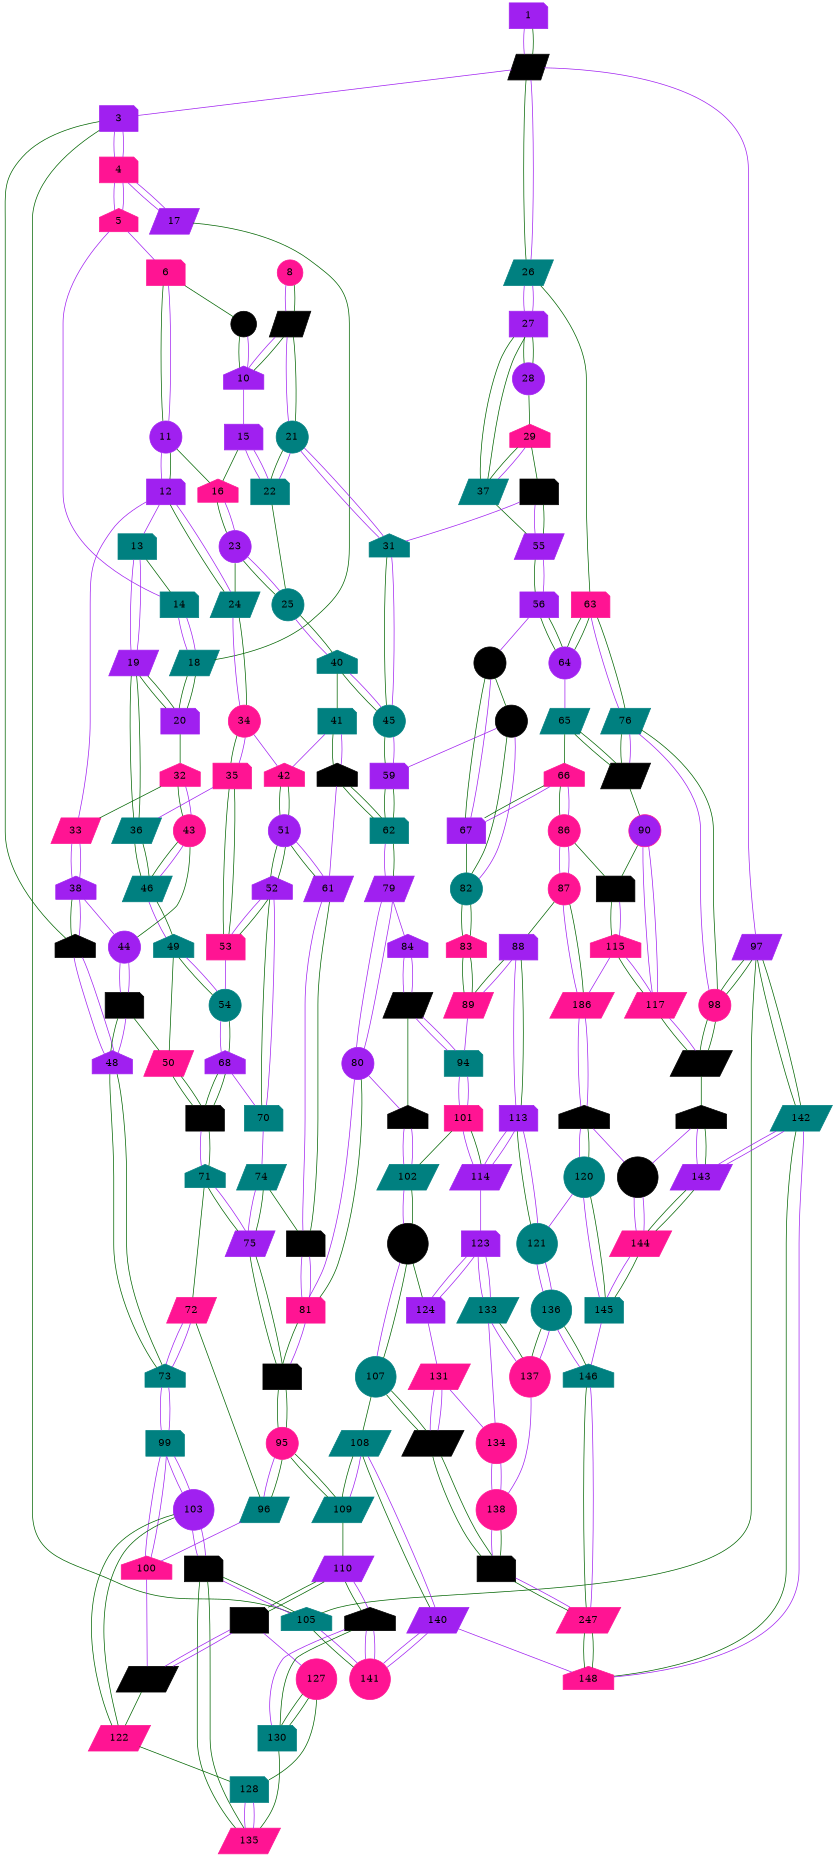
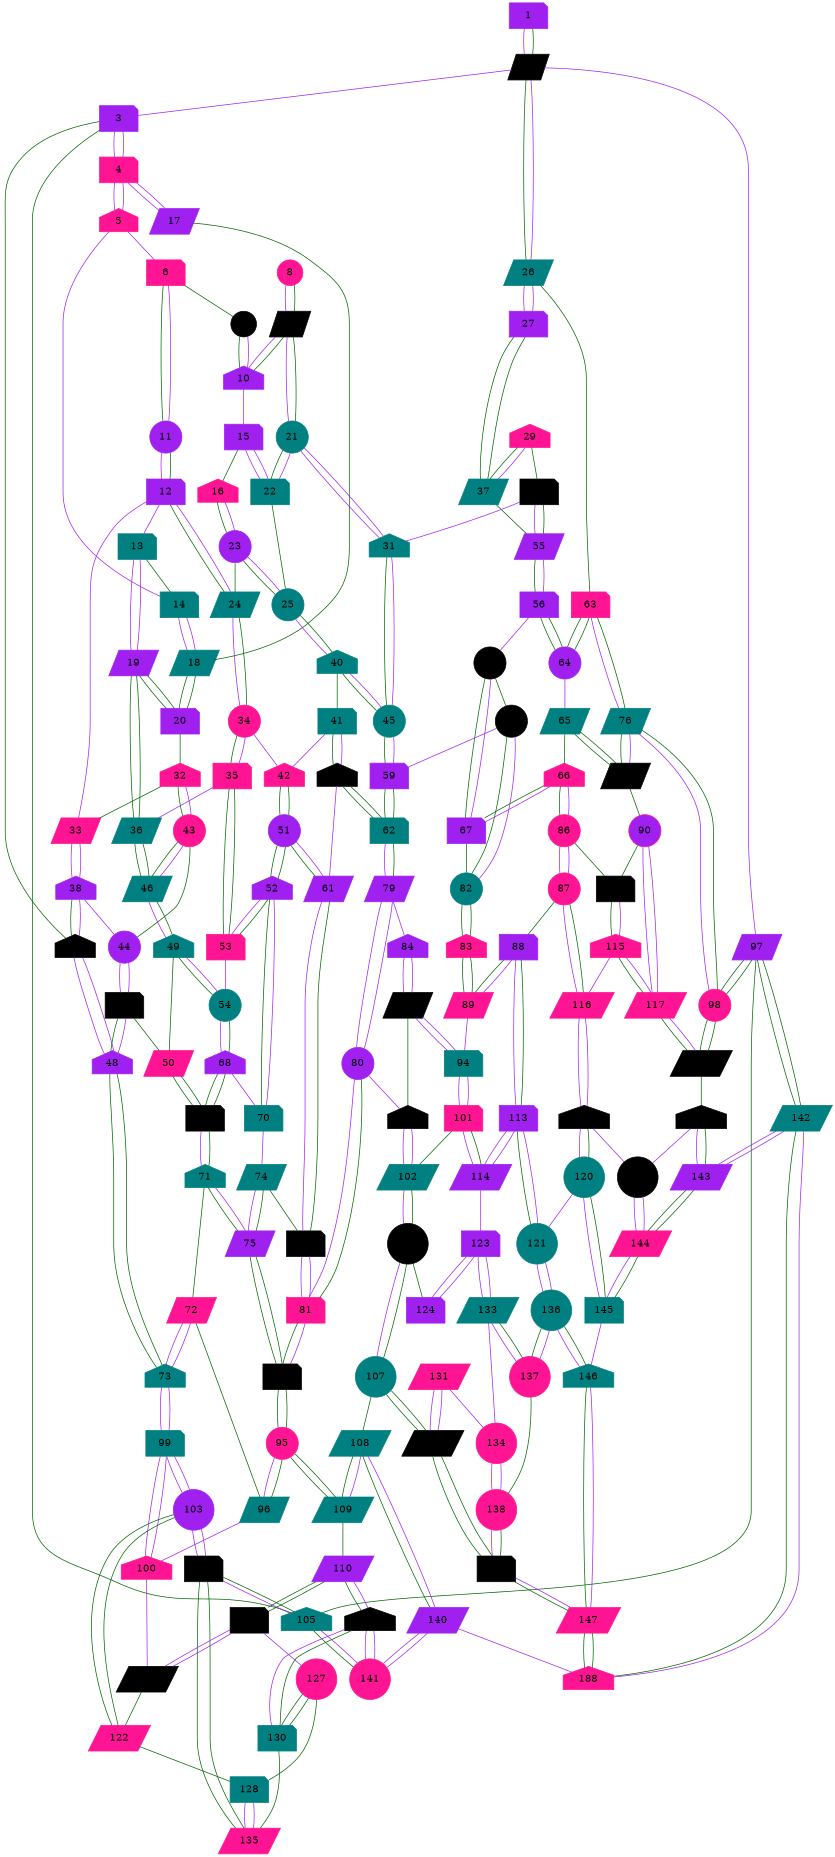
  graph {
    node [color=teal shape=parallelogram style=filled]
    edge [color=purple]
    1 [color=purple shape=note]
    2 [color=black]
    3 [color=purple shape=note]
    26
    97 [color=purple]
    8 [color=deeppink shape=circle]
    9 [color=black]
    4 [color=deeppink shape=note]
    39 [color=black shape=house]
    105 [shape=house]
    27 [color=purple shape=note]
    63 [color=deeppink shape=note]
    98 [color=deeppink shape=circle]
    142
    5 [color=deeppink shape=house]
    17 [color=purple]
    48 [color=purple shape=house]
    141 [color=deeppink shape=circle]
    6 [color=deeppink shape=note]
    14 [shape=note]
    18
    7 [color=black shape=circle]
    11 [color=purple shape=circle]
    10 [color=purple shape=house]
    12 [color=purple shape=note]
    16 [color=deeppink shape=house]
    15 [color=purple shape=note]
    21 [shape=circle]
-   28 [color=purple shape=circle]
    29 [color=deeppink shape=house]
    22 [shape=note]
    31 [shape=house]
    13 [shape=note]
    24
    33 [color=deeppink]
    23 [color=purple shape=circle]
    19 [color=purple]
    34 [color=deeppink shape=circle]
    20 [color=purple shape=note]
    36
    25 [shape=circle]
    38 [color=purple shape=house]
    32 [color=deeppink shape=house]
    46
    43 [color=deeppink shape=circle]
    45 [shape=circle]
    40 [shape=house]
    35 [color=deeppink shape=note]
    42 [color=deeppink shape=house]
    41 [shape=note]
    37
    64 [color=purple shape=circle]
    76
    55 [color=purple]
    30 [color=black shape=note]
    56 [color=purple shape=note]
    59 [color=purple shape=note]
    44 [color=purple shape=circle]
    53 [color=deeppink shape=note]
    51 [color=purple shape=circle]
    54 [shape=circle]
    49 [shape=house]
    47 [color=black shape=note]
    73 [shape=house]
    60 [color=black shape=house]
    61 [color=purple]
    62 [shape=note]
    52 [color=purple shape=house]
    50 [color=deeppink]
    69 [color=black shape=note]
    99 [shape=note]
    68 [color=purple shape=house]
    71 [shape=house]
    70 [shape=note]
    78 [color=black shape=note]
    74
    57 [color=black shape=circle]
    58 [color=black shape=circle]
    67 [color=purple shape=note]
    65
    82 [shape=circle]
    83 [color=deeppink shape=house]
    79 [color=purple]
    81 [color=deeppink shape=note]
    80 [color=purple shape=circle]
    84 [color=purple shape=house]
    77 [color=black]
    66 [color=deeppink shape=house]
    86 [color=deeppink shape=circle]
    90 [color=deeppink fillcolor=purple shape=circle]
    87 [color=deeppink shape=circle]
    91 [color=black shape=note]
    72 [color=deeppink]
    75 [color=purple]
    96
    85 [color=black shape=note]
    100 [color=deeppink shape=house]
    103 [color=purple shape=circle]
    95 [color=deeppink shape=circle]
    118 [color=black]
    117 [color=deeppink]
    93 [color=black shape=house]
    92 [color=black]
    102
    89 [color=deeppink]
    94 [shape=note]
    109
    88 [color=purple shape=note]
-   116 [color=deeppink label=186]
+   116 [color=deeppink]
    115 [color=deeppink shape=house]
    113 [color=purple shape=note]
    119 [color=black shape=house]
    114 [color=purple]
    121 [shape=circle]
    101 [color=deeppink shape=note]
    106 [color=black shape=circle]
    110 [color=purple]
    112 [color=black]
    143 [color=purple]
-   148 [color=deeppink shape=house]
+   148 [color=deeppink shape=house label=188]
    125 [color=black shape=house]
    104 [color=black shape=note]
    122 [color=deeppink]
    123 [color=purple shape=note]
    107 [shape=circle]
    124 [color=purple shape=note]
    135 [color=deeppink]
    128 [shape=note]
    108
    132 [color=black]
    131 [color=deeppink]
    140 [color=purple]
    139 [color=black shape=note]
    111 [color=black shape=note]
    129 [color=black shape=house]
    127 [color=deeppink shape=circle]
    130 [shape=note]
    136 [shape=circle]
    133
    120 [shape=circle]
    126 [color=black shape=circle]
    145 [shape=note]
    144 [color=deeppink]
    146 [shape=house]
    137 [color=deeppink shape=circle]
    134 [color=deeppink shape=circle]
    138 [color=deeppink shape=circle]
-   147 [color=deeppink label=247]
+   147 [color=deeppink]
    1 -- 2
    1 -- 2 [color=darkgreen]
    2 -- 3
    2 -- 26 [color=darkgreen]
    2 -- 26
    2 -- 97
    3 -- 4
    3 -- 4
    3 -- 39 [color=darkgreen]
    3 -- 105 [color=darkgreen]
    26 -- 27
    26 -- 27
    26 -- 63 [color=darkgreen]
    97 -- 105 [color=darkgreen]
    97 -- 98 [color=darkgreen]
    97 -- 98 [color=darkgreen]
    97 -- 142 [color=darkgreen]
    97 -- 142 [color=darkgreen]
    8 -- 9
    8 -- 9 [color=darkgreen]
    9 -- 10
    9 -- 10 [color=darkgreen]
    9 -- 21
    9 -- 21 [color=darkgreen]
    4 -- 5
    4 -- 5
    4 -- 17
    4 -- 17
    39 -- 48
    39 -- 48
    105 -- 141 [color=darkgreen]
    105 -- 141
-   27 -- 28 [color=darkgreen]
-   27 -- 28 [color=darkgreen]
    27 -- 37 [color=darkgreen]
    27 -- 37 [color=darkgreen]
    63 -- 64 [color=darkgreen]
    63 -- 64 [color=darkgreen]
    63 -- 76
    63 -- 76 [color=darkgreen]
    98 -- 118 [color=darkgreen]
    98 -- 118 [color=darkgreen]
    142 -- 143
    142 -- 143
    142 -- 148 [color=darkgreen]
    142 -- 148
    5 -- 6
    5 -- 14
    17 -- 18 [color=darkgreen]
    48 -- 73 [color=darkgreen]
    48 -- 73 [color=darkgreen]
    6 -- 7 [color=darkgreen]
    6 -- 11 [color=darkgreen]
    6 -- 11
    14 -- 18
    14 -- 18
    18 -- 20 [color=darkgreen]
    18 -- 20 [color=darkgreen]
    7 -- 10 [color=darkgreen]
    7 -- 10
    11 -- 12
    11 -- 12 [color=darkgreen]
-   11 -- 16 [color=darkgreen]
    10 -- 15
    12 -- 13
    12 -- 24 [color=darkgreen]
    12 -- 24
    12 -- 33
    16 -- 23 [color=darkgreen]
    16 -- 23
    15 -- 16 [color=darkgreen]
    15 -- 22
    15 -- 22
    21 -- 22 [color=darkgreen]
    21 -- 22
    21 -- 31
    21 -- 31
-   28 -- 29 [color=darkgreen]
    29 -- 37 [color=darkgreen]
    29 -- 37
    29 -- 30 [color=darkgreen]
    22 -- 25 [color=darkgreen]
    31 -- 45 [color=darkgreen]
    31 -- 45
    13 -- 14 [color=darkgreen]
    13 -- 19
    13 -- 19
    24 -- 34
    24 -- 34 [color=darkgreen]
    33 -- 38
    33 -- 38
    23 -- 24 [color=darkgreen]
    23 -- 25 [color=darkgreen]
    23 -- 25
    19 -- 20 [color=darkgreen]
    19 -- 20 [color=darkgreen]
    19 -- 36 [color=darkgreen]
    19 -- 36 [color=darkgreen]
    34 -- 35 [color=darkgreen]
    34 -- 35
    34 -- 42
    20 -- 32 [color=darkgreen]
    36 -- 46 [color=darkgreen]
    36 -- 46 [color=darkgreen]
    25 -- 40
    25 -- 40 [color=darkgreen]
    38 -- 39 [color=darkgreen]
    38 -- 39
    38 -- 44
    32 -- 33 [color=darkgreen]
    32 -- 43 [color=darkgreen]
    32 -- 43
    46 -- 49
    46 -- 49 [color=darkgreen]
    43 -- 46 [color=darkgreen]
    43 -- 46
    43 -- 44 [color=darkgreen]
    45 -- 59 [color=darkgreen]
    45 -- 59
    40 -- 45 [color=darkgreen]
    40 -- 45
    40 -- 41 [color=darkgreen]
    35 -- 36
    35 -- 53 [color=darkgreen]
    35 -- 53 [color=darkgreen]
    42 -- 51 [color=darkgreen]
    42 -- 51 [color=darkgreen]
    41 -- 42
    41 -- 60 [color=darkgreen]
    41 -- 60
    37 -- 55 [color=darkgreen]
    64 -- 65
    76 -- 98
    76 -- 98 [color=darkgreen]
    76 -- 77 [color=darkgreen]
    76 -- 77
    55 -- 56 [color=darkgreen]
    55 -- 56
    30 -- 31
    30 -- 55
    30 -- 55 [color=darkgreen]
    56 -- 64 [color=darkgreen]
    56 -- 64 [color=darkgreen]
    56 -- 57
    59 -- 62 [color=darkgreen]
    59 -- 62 [color=darkgreen]
    44 -- 47
    44 -- 47
    53 -- 54
    51 -- 61 [color=darkgreen]
    51 -- 61
    51 -- 52 [color=darkgreen]
    51 -- 52 [color=darkgreen]
    54 -- 68
    54 -- 68 [color=darkgreen]
    49 -- 54 [color=darkgreen]
    49 -- 54
    49 -- 50 [color=darkgreen]
    47 -- 48 [color=darkgreen]
    47 -- 48
    47 -- 50 [color=darkgreen]
    73 -- 99
    73 -- 99
    60 -- 61
    60 -- 62 [color=darkgreen]
    60 -- 62 [color=darkgreen]
    61 -- 78
    61 -- 78 [color=darkgreen]
    62 -- 79
    62 -- 79 [color=darkgreen]
    52 -- 53
    52 -- 53 [color=darkgreen]
    52 -- 70 [color=darkgreen]
    52 -- 70
    50 -- 69 [color=darkgreen]
    50 -- 69 [color=darkgreen]
    69 -- 71
    69 -- 71 [color=darkgreen]
    99 -- 100
    99 -- 100
    99 -- 103
    99 -- 103
    68 -- 69 [color=darkgreen]
    68 -- 69 [color=darkgreen]
    68 -- 70
    71 -- 72 [color=darkgreen]
    71 -- 75 [color=darkgreen]
    71 -- 75
    70 -- 74
    78 -- 81
    78 -- 81
    74 -- 78 [color=darkgreen]
    74 -- 75
    74 -- 75 [color=darkgreen]
    57 -- 58 [color=darkgreen]
    57 -- 67 [color=darkgreen]
    57 -- 67
    58 -- 59
    58 -- 82 [color=darkgreen]
    58 -- 82
    67 -- 82 [color=darkgreen]
    65 -- 77 [color=darkgreen]
    65 -- 77 [color=darkgreen]
    65 -- 66 [color=darkgreen]
    82 -- 83 [color=darkgreen]
    82 -- 83 [color=darkgreen]
    83 -- 89 [color=darkgreen]
    83 -- 89 [color=darkgreen]
    79 -- 80
    79 -- 80
    79 -- 84
    81 -- 85 [color=darkgreen]
    81 -- 85
    80 -- 81
    80 -- 81 [color=darkgreen]
    80 -- 93
    84 -- 92
    84 -- 92
    77 -- 90 [color=darkgreen]
    66 -- 67 [color=darkgreen]
    66 -- 67
    66 -- 86 [color=darkgreen]
    66 -- 86
    86 -- 87
    86 -- 87
    86 -- 91 [color=darkgreen]
    90 -- 91 [color=darkgreen]
    90 -- 117
    90 -- 117
    87 -- 88 [color=darkgreen]
    87 -- 116
    87 -- 116 [color=darkgreen]
    91 -- 115 [color=darkgreen]
    91 -- 115
    72 -- 73
    72 -- 73
    72 -- 96 [color=darkgreen]
    75 -- 85 [color=darkgreen]
    75 -- 85 [color=darkgreen]
    96 -- 100
    85 -- 95 [color=darkgreen]
    85 -- 95 [color=darkgreen]
    100 -- 112
    103 -- 104
    103 -- 104
    103 -- 122 [color=darkgreen]
    103 -- 122 [color=darkgreen]
    95 -- 96
    95 -- 96 [color=darkgreen]
    95 -- 109 [color=darkgreen]
    95 -- 109 [color=darkgreen]
    118 -- 125 [color=darkgreen]
    117 -- 118 [color=darkgreen]
    117 -- 118
    93 -- 102
    93 -- 102
    92 -- 93 [color=darkgreen]
    92 -- 94
    92 -- 94
    102 -- 106
    102 -- 106 [color=darkgreen]
    89 -- 94
    94 -- 101
    94 -- 101
    109 -- 110 [color=darkgreen]
    88 -- 89 [color=darkgreen]
    88 -- 89
    88 -- 113
    88 -- 113 [color=darkgreen]
    116 -- 119
    116 -- 119
    115 -- 117 [color=darkgreen]
    115 -- 117
    115 -- 116
    113 -- 114
    113 -- 114
    113 -- 121 [color=darkgreen]
    113 -- 121
    119 -- 120
    119 -- 120 [color=darkgreen]
    119 -- 126
    114 -- 123
    121 -- 136
    121 -- 136
    101 -- 102 [color=darkgreen]
    101 -- 114
    101 -- 114 [color=darkgreen]
    106 -- 107
    106 -- 107 [color=darkgreen]
    106 -- 124 [color=darkgreen]
    110 -- 111 [color=darkgreen]
    110 -- 111 [color=darkgreen]
    110 -- 129 [color=darkgreen]
    110 -- 129
    112 -- 122 [color=darkgreen]
    143 -- 144 [color=darkgreen]
    143 -- 144 [color=darkgreen]
    125 -- 143
    125 -- 143 [color=darkgreen]
    125 -- 126
    104 -- 105
    104 -- 105 [color=darkgreen]
    104 -- 135 [color=darkgreen]
    104 -- 135 [color=darkgreen]
    122 -- 128 [color=darkgreen]
    123 -- 124
    123 -- 124
    123 -- 133
    123 -- 133
    107 -- 108 [color=darkgreen]
    107 -- 132 [color=darkgreen]
    107 -- 132 [color=darkgreen]
-   124 -- 131
    128 -- 135
    128 -- 135
    108 -- 109 [color=darkgreen]
    108 -- 109
    108 -- 140 [color=darkgreen]
    108 -- 140
    132 -- 139 [color=darkgreen]
    132 -- 139 [color=darkgreen]
    131 -- 132
    131 -- 132
    131 -- 134
    140 -- 141
    140 -- 141
    140 -- 148
    139 -- 147 [color=darkgreen]
    139 -- 147
    111 -- 112
    111 -- 112
    111 -- 127
    129 -- 141
    129 -- 141
    129 -- 130
    129 -- 130 [color=darkgreen]
    127 -- 128 [color=darkgreen]
    127 -- 130 [color=darkgreen]
    127 -- 130 [color=darkgreen]
    130 -- 135 [color=darkgreen]
    136 -- 146
    136 -- 146 [color=darkgreen]
    136 -- 137 [color=darkgreen]
    136 -- 137
    133 -- 137
    133 -- 137 [color=darkgreen]
    133 -- 134
    120 -- 121
    120 -- 145
    120 -- 145 [color=darkgreen]
    126 -- 144
    126 -- 144
    145 -- 146
    144 -- 145
    144 -- 145 [color=darkgreen]
    146 -- 147 [color=darkgreen]
    146 -- 147
-   137 -- 138
+   137 -- 138 [color=darkgreen]
    134 -- 138
    134 -- 138
    138 -- 139
    138 -- 139 [color=darkgreen]
    147 -- 148 [color=darkgreen]
    147 -- 148 [color=darkgreen]
  }
